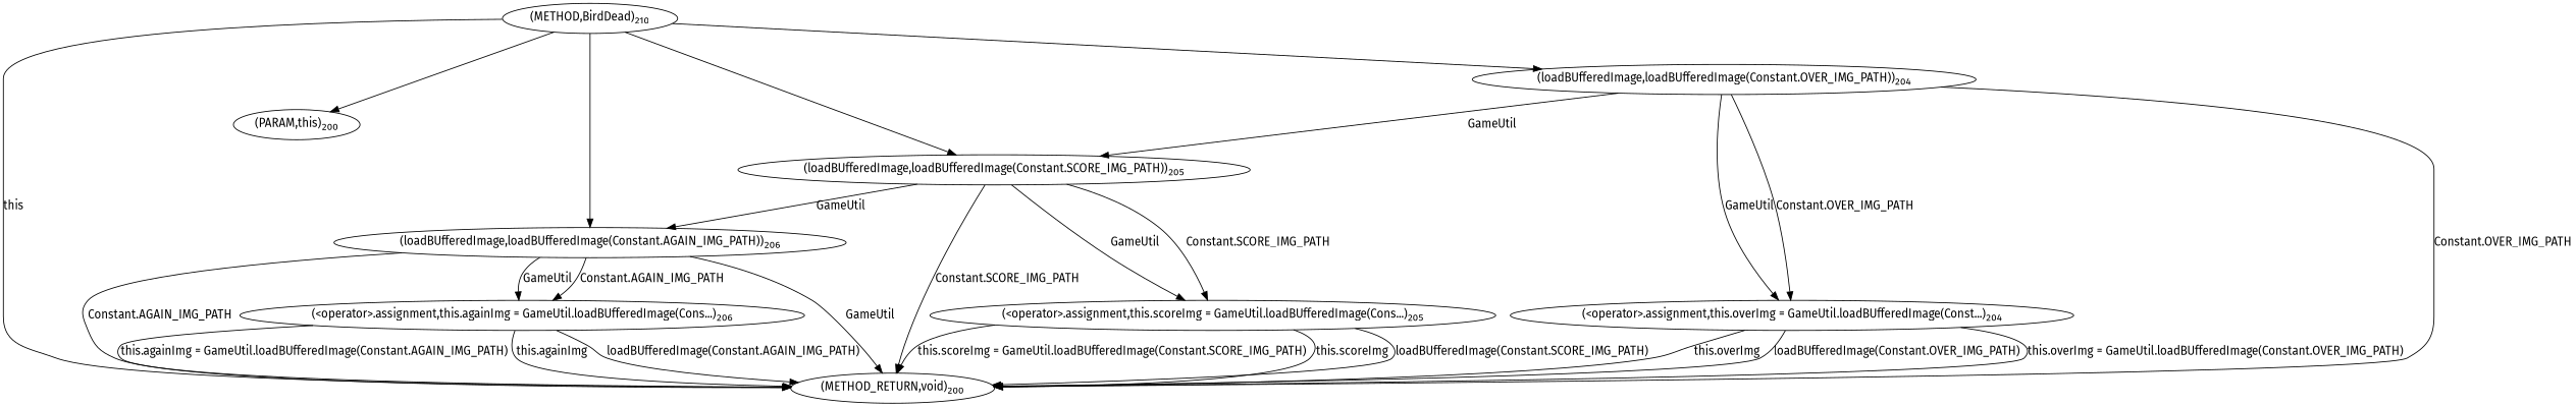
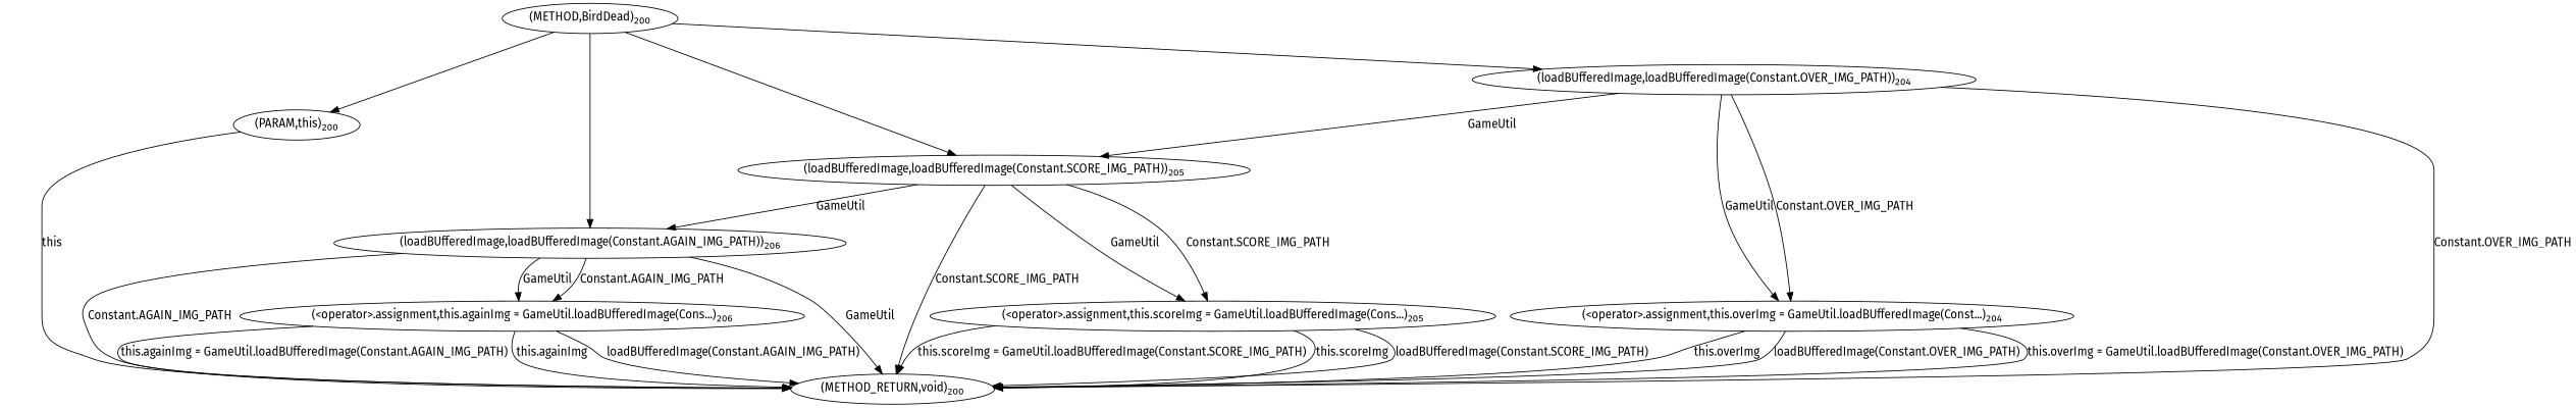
  digraph {
    fontname="Fira Sans"
    node [fontname="Fira Sans"]
    edge [fontname="Fira Sans"]
-   n1 [label=<(METHOD,BirdDead)<SUB>210</SUB>>]
+   n1 [label=<(METHOD,BirdDead)<SUB>200</SUB>>]
    n2 [label=<(PARAM,this)<SUB>200</SUB>>]
    n3 [label=<(loadBUfferedImage,loadBUfferedImage(Constant.OVER_IMG_PATH))<SUB>204</SUB>>]
    n4 [label=<(loadBUfferedImage,loadBUfferedImage(Constant.SCORE_IMG_PATH))<SUB>205</SUB>>]
    n5 [label=<(loadBUfferedImage,loadBUfferedImage(Constant.AGAIN_IMG_PATH))<SUB>206</SUB>>]
    n6 [label=<(METHOD_RETURN,void)<SUB>200</SUB>>]
    n7 [label=<(&lt;operator&gt;.assignment,this.overImg = GameUtil.loadBUfferedImage(Const...)<SUB>204</SUB>>]
    n8 [label=<(&lt;operator&gt;.assignment,this.scoreImg = GameUtil.loadBUfferedImage(Cons...)<SUB>205</SUB>>]
    n9 [label=<(&lt;operator&gt;.assignment,this.againImg = GameUtil.loadBUfferedImage(Cons...)<SUB>206</SUB>>]
    n1 -> n2
    n1 -> n3
    n1 -> n4
    n1 -> n5
-   n1 -> n6 [label=this]
+   n2 -> n6 [label=this]
    n3 -> n4 [label=GameUtil]
    n3 -> n6 [label="Constant.OVER_IMG_PATH"]
    n3 -> n7 [label=GameUtil]
    n3 -> n7 [label="Constant.OVER_IMG_PATH"]
    n4 -> n5 [label=GameUtil]
    n4 -> n6 [label="Constant.SCORE_IMG_PATH"]
    n4 -> n8 [label=GameUtil]
    n4 -> n8 [label="Constant.SCORE_IMG_PATH"]
    n5 -> n6 [label=GameUtil]
    n5 -> n6 [label="Constant.AGAIN_IMG_PATH"]
    n5 -> n9 [label=GameUtil]
    n5 -> n9 [label="Constant.AGAIN_IMG_PATH"]
    n7 -> n6 [label="this.overImg"]
    n7 -> n6 [label="loadBUfferedImage(Constant.OVER_IMG_PATH)"]
    n7 -> n6 [label="this.overImg = GameUtil.loadBUfferedImage(Constant.OVER_IMG_PATH)"]
    n8 -> n6 [label="this.scoreImg"]
    n8 -> n6 [label="loadBUfferedImage(Constant.SCORE_IMG_PATH)"]
    n8 -> n6 [label="this.scoreImg = GameUtil.loadBUfferedImage(Constant.SCORE_IMG_PATH)"]
    n9 -> n6 [label="this.againImg"]
    n9 -> n6 [label="loadBUfferedImage(Constant.AGAIN_IMG_PATH)"]
    n9 -> n6 [label="this.againImg = GameUtil.loadBUfferedImage(Constant.AGAIN_IMG_PATH)"]
  }
